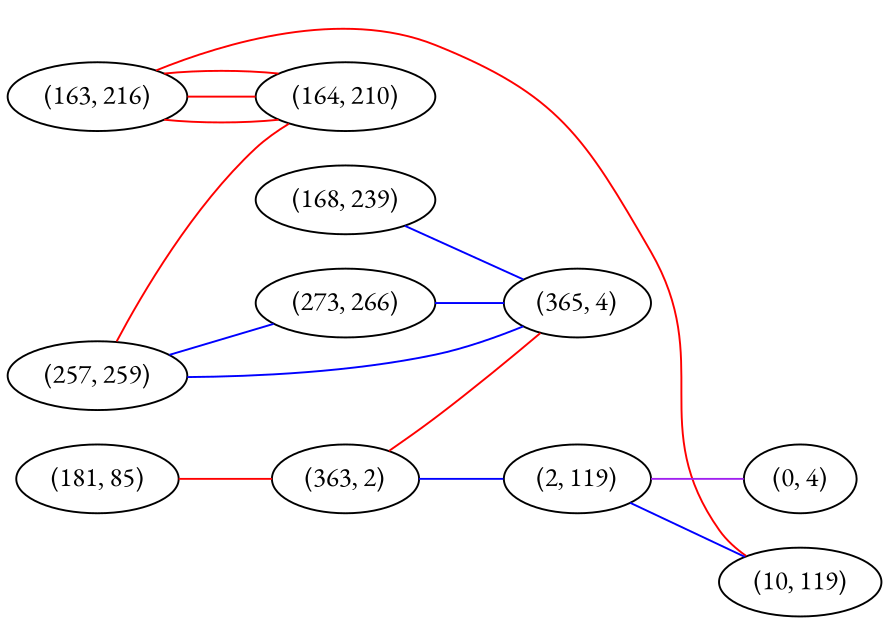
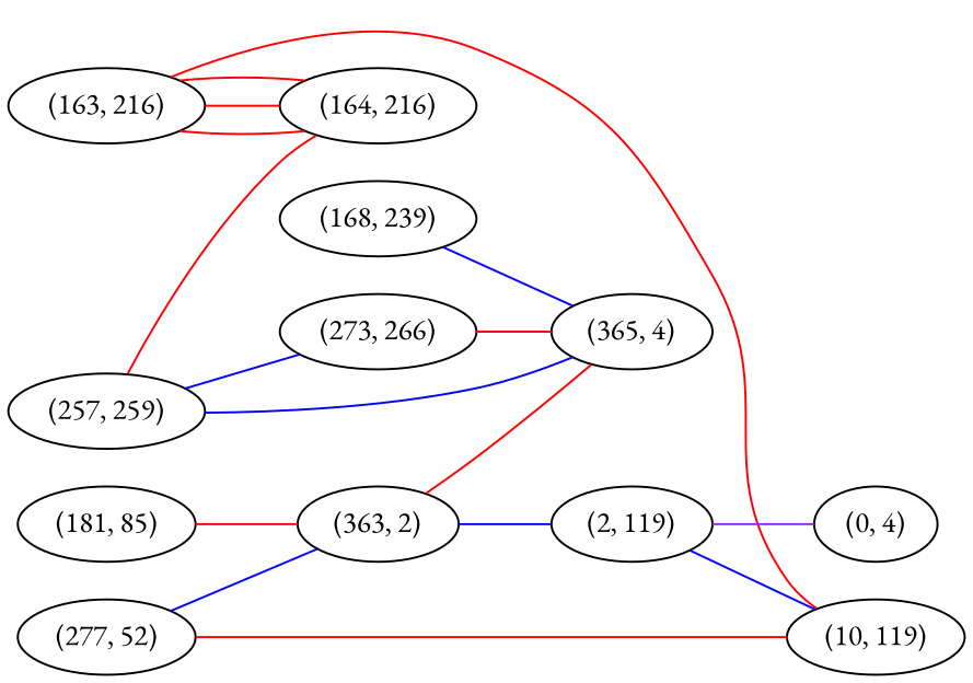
  graph {
    fontname="EB Garamond"
    rankdir=LR
    node [fontname="EB Garamond"]
    edge [color=red fontname="EB Garamond" weight=1]
    "(163, 216)"
-   "(164, 216)" [label="(164, 210)"]
+   "(164, 216)"
    "(10, 119)"
+   "(277, 52)"
    "(363, 2)"
    "(365, 4)"
    "(2, 119)"
    "(257, 259)"
    "(273, 266)"
    "(181, 85)"
    n11 [label="(168, 239)"]
    n12 [label="(0, 4)"]
    "(163, 216)" -- "(164, 216)"
    "(163, 216)" -- "(164, 216)"
    "(163, 216)" -- "(164, 216)"
    "(163, 216)" -- "(10, 119)"
+   "(277, 52)" -- "(10, 119)"
+   "(277, 52)" -- "(363, 2)" [color=blue weight=3]
    "(363, 2)" -- "(365, 4)"
    "(363, 2)" -- "(2, 119)" [color=blue weight=3]
    "(2, 119)" -- "(10, 119)" [color=blue]
    "(2, 119)" -- n12 [color=purple weight=4]
    "(257, 259)" -- "(164, 216)"
    "(257, 259)" -- "(365, 4)" [color=blue weight=3]
    "(257, 259)" -- "(273, 266)" [color=blue]
-   "(273, 266)" -- "(365, 4)" [color=blue weight=3]
+   "(273, 266)" -- "(365, 4)" [weight=3]
    "(181, 85)" -- "(363, 2)" [weight=3]
    n11 -- "(365, 4)" [color=blue weight=3]
  }
